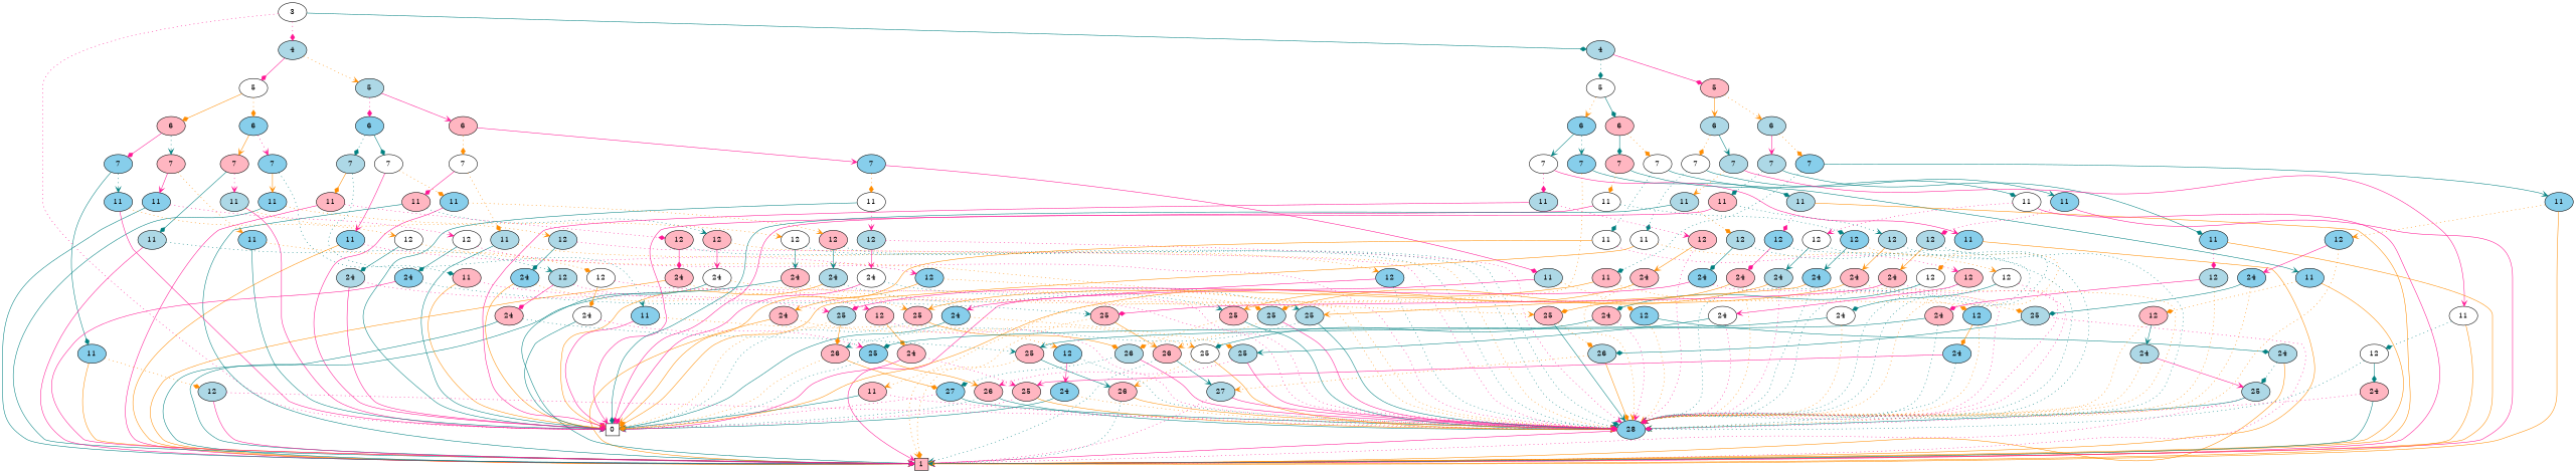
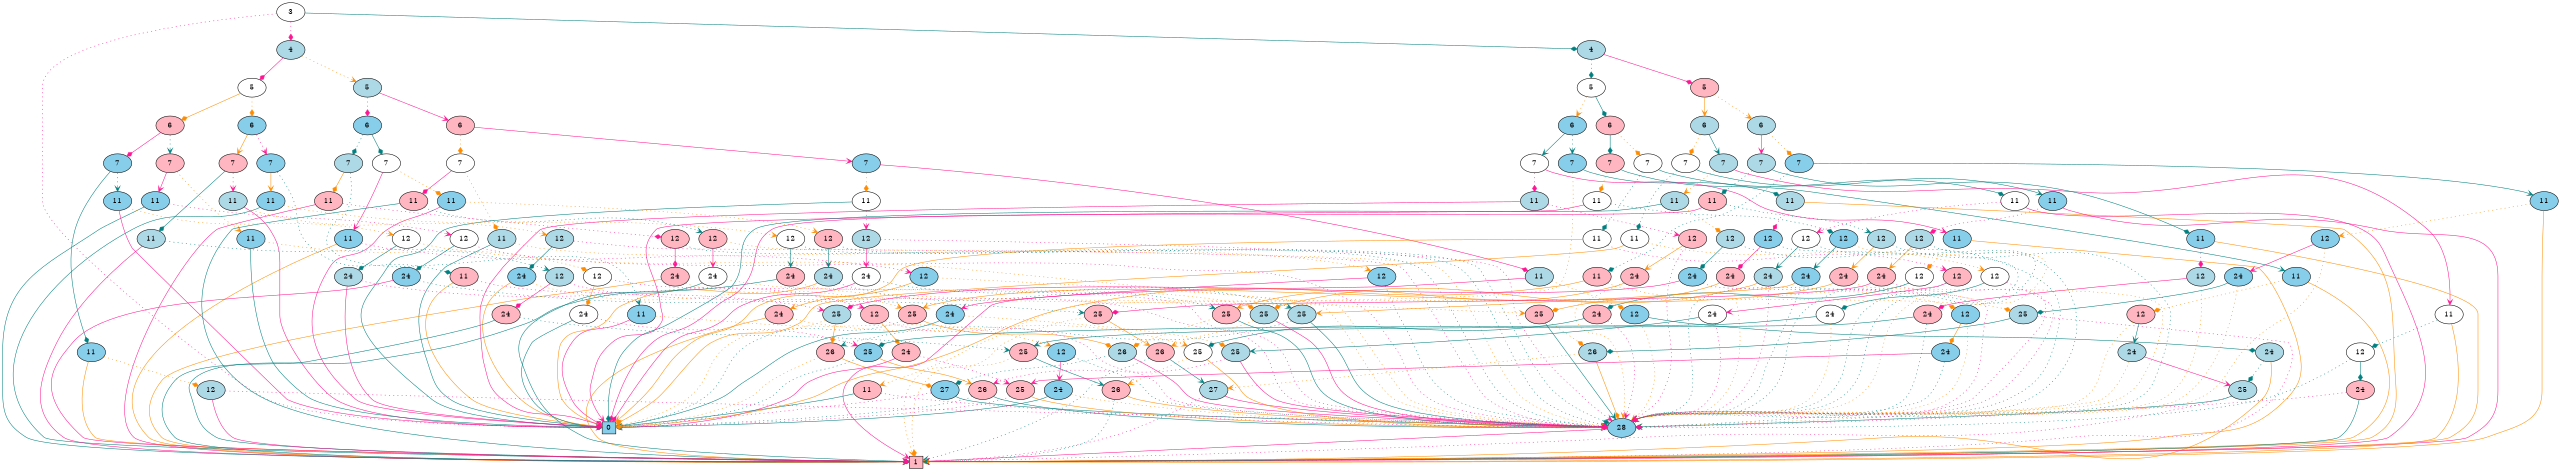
  digraph {
    node [fillcolor=lightpink style=filled]
    edge [arrowhead=vee color=darkorange style=dotted]
-   n1 [fillcolor=white height=0.3 label=0 shape=box width=0.3]
+   n1 [fillcolor=skyblue height=0.3 label=0 shape=box width=0.3]
    n2 [height=0.3 label=1 shape=box width=0.3]
    n3 [fillcolor=white label=3]
    n4 [fillcolor=lightblue label=4]
    n5 [fillcolor=lightblue label=4]
    n6 [fillcolor=lightblue label=5]
    n7 [fillcolor=white label=5]
    n8 [fillcolor=white label=5]
    n9 [label=5]
    n10 [fillcolor=skyblue label=6]
    n11 [label=6]
    n12 [fillcolor=skyblue label=6]
    n13 [label=6]
    n14 [fillcolor=skyblue label=6]
    n15 [label=6]
    n16 [fillcolor=lightblue label=6]
    n17 [fillcolor=lightblue label=6]
    n18 [fillcolor=lightblue label=7]
    n19 [fillcolor=white label=7]
    n20 [fillcolor=white label=7]
    n21 [fillcolor=skyblue label=7]
    n22 [fillcolor=skyblue label=7]
    n23 [label=7]
    n24 [label=7]
    n25 [fillcolor=skyblue label=7]
    n26 [fillcolor=skyblue label=11]
    n27 [label=11]
    n28 [fillcolor=skyblue label=11]
    n29 [fillcolor=skyblue label=11]
    n30 [fillcolor=lightblue label=11]
    n31 [label=11]
    n32 [fillcolor=white label=11]
    n33 [fillcolor=lightblue label=11]
    n34 [fillcolor=skyblue label=12]
    n35 [label=12]
    n36 [label=12]
    n37 [fillcolor=skyblue label=12]
    n38 [fillcolor=skyblue label=28]
    n39 [fillcolor=skyblue label=24]
    n40 [label=24]
    n41 [label=25]
    n42 [fillcolor=lightblue label=26]
    n43 [fillcolor=lightblue label=27]
    n44 [fillcolor=lightblue label=24]
    n45 [label=24]
    n46 [label=25]
    n47 [fillcolor=lightblue label=26]
    n48 [fillcolor=skyblue label=27]
    n49 [fillcolor=white label=25]
    n50 [label=26]
    n51 [fillcolor=skyblue label=12]
    n52 [label=12]
    n53 [fillcolor=lightblue label=12]
    n54 [fillcolor=skyblue label=12]
    n55 [fillcolor=skyblue label=24]
    n56 [fillcolor=white label=24]
    n57 [fillcolor=lightblue label=25]
    n58 [label=26]
    n59 [fillcolor=lightblue label=25]
    n60 [label=26]
    n61 [fillcolor=white label=24]
    n62 [fillcolor=lightblue label=24]
    n63 [fillcolor=lightblue label=25]
    n64 [label=26]
    n65 [fillcolor=lightblue label=25]
    n66 [label=11]
    n67 [fillcolor=skyblue label=11]
    n68 [fillcolor=lightblue label=11]
    n69 [fillcolor=lightblue label=11]
    n70 [fillcolor=skyblue label=11]
    n71 [fillcolor=skyblue label=11]
    n72 [fillcolor=skyblue label=11]
    n73 [fillcolor=skyblue label=11]
    n74 [label=12]
    n75 [fillcolor=white label=12]
    n76 [fillcolor=lightblue label=12]
    n77 [fillcolor=lightblue label=12]
    n78 [label=24]
    n79 [label=24]
    n80 [label=25]
    n81 [fillcolor=lightblue label=25]
    n82 [fillcolor=skyblue label=24]
    n83 [label=24]
    n84 [label=25]
    n85 [label=25]
    n86 [fillcolor=white label=12]
    n87 [fillcolor=white label=12]
    n88 [fillcolor=white label=12]
    n89 [fillcolor=lightblue label=12]
    n90 [fillcolor=white label=24]
    n91 [fillcolor=skyblue label=24]
    n92 [fillcolor=skyblue label=25]
    n93 [label=25]
    n94 [fillcolor=lightblue label=24]
    n95 [fillcolor=lightblue label=25]
    n96 [fillcolor=skyblue label=7]
    n97 [fillcolor=white label=7]
    n98 [fillcolor=white label=7]
    n99 [label=7]
    n100 [fillcolor=skyblue label=7]
    n101 [fillcolor=lightblue label=7]
    n102 [fillcolor=white label=7]
    n103 [fillcolor=lightblue label=7]
    n104 [label=11]
    n105 [fillcolor=lightblue label=11]
    n106 [fillcolor=lightblue label=11]
    n107 [fillcolor=skyblue label=11]
    n108 [fillcolor=white label=11]
    n109 [fillcolor=white label=11]
    n110 [fillcolor=white label=11]
    n111 [fillcolor=skyblue label=11]
    n112 [fillcolor=skyblue label=12]
    n113 [label=12]
    n114 [fillcolor=white label=12]
    n115 [label=24]
    n116 [label=24]
    n117 [label=24]
    n118 [label=12]
    n119 [fillcolor=white label=12]
    n120 [fillcolor=skyblue label=12]
    n121 [label=12]
    n122 [fillcolor=white label=24]
    n123 [fillcolor=lightblue label=24]
    n124 [fillcolor=skyblue label=24]
    n125 [fillcolor=lightblue label=24]
    n126 [label=11]
    n127 [fillcolor=skyblue label=11]
    n128 [label=11]
    n129 [fillcolor=skyblue label=11]
    n130 [fillcolor=white label=11]
    n131 [fillcolor=skyblue label=11]
    n132 [fillcolor=lightblue label=11]
    n133 [fillcolor=white label=11]
    n134 [fillcolor=skyblue label=12]
    n135 [fillcolor=skyblue label=12]
    n136 [fillcolor=lightblue label=12]
    n137 [fillcolor=lightblue label=12]
    n138 [fillcolor=skyblue label=24]
    n139 [fillcolor=skyblue label=24]
    n140 [label=24]
    n141 [label=24]
    n142 [fillcolor=white label=12]
    n143 [fillcolor=lightblue label=12]
    n144 [fillcolor=lightblue label=12]
    n145 [fillcolor=white label=12]
    n146 [fillcolor=white label=24]
    n147 [label=24]
    n148 [fillcolor=skyblue label=24]
    n149 [label=24]
    n3 -> n1 [arrowhead=diamond color=deeppink]
    n3 -> n4 [arrowhead=diamond color=deeppink]
    n3 -> n5 [arrowhead=diamond color=teal style=filled]
    n4 -> n6
    n4 -> n7 [arrowhead=diamond color=deeppink style=filled]
    n5 -> n8 [arrowhead=diamond color=teal]
    n5 -> n9 [arrowhead=diamond color=deeppink style=filled]
    n6 -> n10 [arrowhead=diamond color=deeppink]
    n6 -> n11 [color=deeppink style=filled]
    n7 -> n12 [arrowhead=diamond]
    n7 -> n13 [arrowhead=diamond style=filled]
    n8 -> n14
    n8 -> n15 [arrowhead=diamond color=teal style=filled]
    n9 -> n16
    n9 -> n17 [style=filled]
    n10 -> n18 [arrowhead=diamond color=teal]
    n10 -> n19 [arrowhead=diamond color=teal style=filled]
    n11 -> n20 [arrowhead=diamond]
    n11 -> n21 [color=deeppink style=filled]
    n12 -> n22 [color=deeppink]
    n12 -> n23 [style=filled]
    n13 -> n24 [color=teal]
    n13 -> n25 [arrowhead=diamond color=deeppink style=filled]
    n14 -> n96 [color=teal]
    n14 -> n97 [color=teal style=filled]
    n15 -> n98 [arrowhead=diamond]
    n15 -> n99 [arrowhead=diamond color=teal style=filled]
    n16 -> n100 [arrowhead=diamond]
    n16 -> n101 [color=deeppink style=filled]
    n17 -> n102 [arrowhead=diamond]
    n17 -> n103 [color=teal style=filled]
    n18 -> n26 [color=teal]
    n18 -> n27 [arrowhead=diamond style=filled]
    n19 -> n28 [arrowhead=diamond]
    n19 -> n29 [color=deeppink style=filled]
    n20 -> n30 [arrowhead=diamond]
    n20 -> n31 [arrowhead=diamond color=deeppink style=filled]
    n21 -> n32 [arrowhead=diamond]
    n21 -> n33 [arrowhead=diamond color=deeppink style=filled]
    n22 -> n66 [arrowhead=diamond color=teal]
    n22 -> n67 [style=filled]
    n23 -> n68 [color=deeppink]
    n23 -> n69 [arrowhead=diamond color=teal style=filled]
    n24 -> n70
    n24 -> n71 [color=deeppink style=filled]
    n25 -> n72 [color=teal]
    n25 -> n73 [arrowhead=diamond color=teal style=filled]
    n26 -> n1 [arrowhead=diamond color=deeppink style=filled]
    n26 -> n34
    n27 -> n2 [color=deeppink style=filled]
    n27 -> n35 [arrowhead=diamond color=deeppink]
    n28 -> n1 [arrowhead=diamond color=deeppink style=filled]
    n28 -> n36
    n29 -> n2 [arrowhead=diamond style=filled]
    n29 -> n37 [color=deeppink]
    n30 -> n1 [arrowhead=diamond color=teal style=filled]
    n30 -> n51
    n31 -> n2 [arrowhead=diamond color=teal style=filled]
    n31 -> n52 [color=teal]
    n32 -> n1 [arrowhead=diamond color=teal style=filled]
    n32 -> n53 [color=deeppink]
    n33 -> n2 [color=deeppink style=filled]
    n33 -> n54 [arrowhead=diamond]
    n34 -> n38 [color=teal]
    n34 -> n39 [color=deeppink style=filled]
    n35 -> n38 [arrowhead=diamond color=teal]
    n35 -> n40 [arrowhead=diamond color=deeppink style=filled]
    n36 -> n38 [arrowhead=diamond color=teal]
    n36 -> n44 [color=teal style=filled]
    n37 -> n38
    n37 -> n45 [style=filled]
    n38 -> n2 [color=deeppink style=filled]
    n39 -> n1 [color=teal style=filled]
    n39 -> n38
    n40 -> n2 [style=filled]
    n40 -> n41
    n41 -> n38 [color=teal style=filled]
    n41 -> n42 [arrowhead=diamond]
    n42 -> n38 [arrowhead=diamond style=filled]
    n42 -> n43
    n43 -> n2 [color=deeppink]
    n43 -> n38 [color=deeppink style=filled]
    n44 -> n1 [arrowhead=diamond style=filled]
    n44 -> n46 [color=teal]
    n45 -> n2 [arrowhead=diamond style=filled]
    n45 -> n49
    n46 -> n38 [color=teal style=filled]
    n46 -> n47 [arrowhead=diamond]
    n47 -> n38 [color=deeppink style=filled]
    n47 -> n48 [arrowhead=diamond color=teal]
    n48 -> n1 [color=deeppink]
    n48 -> n38 [arrowhead=diamond color=teal style=filled]
    n49 -> n38 [arrowhead=diamond style=filled]
    n49 -> n50
    n50 -> n2 [color=teal]
    n50 -> n38 [style=filled]
    n51 -> n38 [color=teal]
    n51 -> n55 [color=deeppink style=filled]
    n52 -> n38
    n52 -> n56 [color=deeppink style=filled]
    n53 -> n38 [color=deeppink]
    n53 -> n61 [color=deeppink style=filled]
    n54 -> n38
    n54 -> n62 [arrowhead=diamond color=teal style=filled]
    n55 -> n1 [arrowhead=diamond color=teal style=filled]
    n55 -> n57 [arrowhead=diamond]
    n56 -> n2 [color=teal style=filled]
    n56 -> n59 [arrowhead=diamond]
    n57 -> n38 [color=deeppink style=filled]
    n57 -> n58 [color=deeppink]
    n58 -> n1 [color=teal]
    n58 -> n38 [color=teal style=filled]
    n59 -> n38 [arrowhead=diamond color=deeppink style=filled]
    n59 -> n60
    n60 -> n2 [color=teal]
    n60 -> n43 [color=teal style=filled]
    n61 -> n1 [arrowhead=diamond color=deeppink style=filled]
    n61 -> n63 [color=teal]
    n62 -> n2 [arrowhead=diamond style=filled]
    n62 -> n65 [arrowhead=diamond color=teal]
    n63 -> n38 [color=teal style=filled]
    n63 -> n64 [color=teal]
    n64 -> n1 [arrowhead=diamond]
    n64 -> n48 [arrowhead=diamond style=filled]
    n65 -> n2 [arrowhead=diamond color=deeppink]
    n65 -> n38 [color=teal style=filled]
    n66 -> n1 [arrowhead=diamond style=filled]
    n66 -> n74 [color=deeppink]
    n67 -> n2 [arrowhead=diamond color=teal style=filled]
    n67 -> n75
    n68 -> n1 [color=deeppink style=filled]
    n68 -> n76
    n69 -> n2 [color=deeppink style=filled]
    n69 -> n77 [color=teal]
    n70 -> n1 [color=teal style=filled]
    n70 -> n86 [arrowhead=diamond]
    n71 -> n2 [arrowhead=diamond color=teal style=filled]
    n71 -> n87 [color=deeppink]
    n72 -> n1 [arrowhead=diamond color=deeppink style=filled]
    n72 -> n88
    n73 -> n2 [style=filled]
    n73 -> n89 [arrowhead=diamond]
    n74 -> n38 [color=deeppink]
    n74 -> n78 [arrowhead=diamond style=filled]
    n75 -> n38 [arrowhead=diamond color=teal]
    n75 -> n79 [color=teal style=filled]
    n76 -> n38 [color=deeppink]
    n76 -> n82 [arrowhead=diamond color=teal style=filled]
    n77 -> n38 [arrowhead=diamond color=deeppink]
    n77 -> n83 [arrowhead=diamond color=deeppink style=filled]
    n78 -> n1 [color=deeppink style=filled]
    n78 -> n80 [color=deeppink]
    n79 -> n2 [arrowhead=diamond color=teal style=filled]
    n79 -> n81 [arrowhead=diamond]
    n80 -> n1 [arrowhead=diamond color=deeppink]
    n80 -> n38 [style=filled]
    n81 -> n2 [color=deeppink]
    n81 -> n42 [arrowhead=diamond color=teal style=filled]
    n82 -> n1 [arrowhead=diamond style=filled]
    n82 -> n84
    n83 -> n2 [color=teal style=filled]
    n83 -> n85 [color=teal]
    n84 -> n1 [arrowhead=diamond color=teal]
    n84 -> n47 [arrowhead=diamond style=filled]
    n85 -> n2 [arrowhead=diamond]
    n85 -> n50 [color=teal style=filled]
    n86 -> n38 [arrowhead=diamond color=deeppink]
    n86 -> n90 [arrowhead=diamond style=filled]
    n87 -> n38 [arrowhead=diamond color=deeppink]
    n87 -> n91 [arrowhead=diamond color=teal style=filled]
    n88 -> n38
    n88 -> n94 [arrowhead=diamond color=teal style=filled]
    n89 -> n2 [arrowhead=diamond color=deeppink style=filled]
    n89 -> n38 [arrowhead=diamond color=deeppink]
    n90 -> n1 [arrowhead=diamond color=teal style=filled]
    n90 -> n92 [color=deeppink]
    n91 -> n2 [color=deeppink style=filled]
    n91 -> n93 [color=teal]
    n92 -> n1 [arrowhead=diamond color=teal]
    n92 -> n58 [style=filled]
    n93 -> n2
    n93 -> n60 [style=filled]
    n94 -> n1 [arrowhead=diamond color=deeppink style=filled]
    n94 -> n95 [color=deeppink]
    n95 -> n1 [arrowhead=diamond]
    n95 -> n64 [arrowhead=diamond style=filled]
    n96 -> n104
    n96 -> n105 [arrowhead=diamond color=teal style=filled]
    n97 -> n106 [arrowhead=diamond color=deeppink]
    n97 -> n107 [color=deeppink style=filled]
    n98 -> n108 [arrowhead=diamond color=teal]
    n98 -> n109 [arrowhead=diamond color=teal style=filled]
    n99 -> n110 [arrowhead=diamond]
    n99 -> n111 [color=teal style=filled]
    n100 -> n126 [arrowhead=diamond color=teal]
    n100 -> n127 [color=teal style=filled]
    n101 -> n128 [arrowhead=diamond color=teal]
    n101 -> n129 [arrowhead=diamond color=teal style=filled]
    n102 -> n130 [arrowhead=diamond color=teal]
    n102 -> n131 [color=teal style=filled]
    n103 -> n132
    n103 -> n133 [color=deeppink style=filled]
    n104 -> n1 [color=teal style=filled]
    n104 -> n38 [arrowhead=diamond color=deeppink]
    n105 -> n2 [arrowhead=diamond style=filled]
    n105 -> n112 [arrowhead=diamond color=deeppink]
    n106 -> n1 [color=deeppink style=filled]
    n106 -> n113 [color=deeppink]
    n107 -> n2 [style=filled]
    n107 -> n114 [arrowhead=diamond]
    n108 -> n1 [style=filled]
    n108 -> n118 [color=deeppink]
    n109 -> n2 [color=deeppink style=filled]
    n109 -> n119 [color=deeppink]
    n110 -> n1 [color=deeppink style=filled]
    n110 -> n120 [arrowhead=diamond color=teal]
    n111 -> n2 [arrowhead=diamond style=filled]
    n111 -> n121 [arrowhead=diamond]
    n112 -> n38 [color=teal]
    n112 -> n115 [arrowhead=diamond color=deeppink style=filled]
    n113 -> n38 [color=deeppink]
    n113 -> n116 [style=filled]
    n114 -> n38 [color=teal]
    n114 -> n117 [arrowhead=diamond color=teal style=filled]
    n115 -> n38 [arrowhead=diamond]
    n115 -> n41 [arrowhead=diamond style=filled]
    n116 -> n38
    n116 -> n46 [style=filled]
    n117 -> n38 [color=deeppink]
    n117 -> n49 [arrowhead=diamond color=teal style=filled]
    n118 -> n38 [color=teal]
    n118 -> n122 [color=deeppink style=filled]
    n119 -> n38 [arrowhead=diamond color=teal]
    n119 -> n123 [color=teal style=filled]
    n120 -> n38
    n120 -> n124 [color=teal style=filled]
    n121 -> n38 [arrowhead=diamond]
    n121 -> n125 [color=teal style=filled]
    n122 -> n38 [color=deeppink]
    n122 -> n57 [color=teal style=filled]
    n123 -> n38 [arrowhead=diamond color=deeppink]
    n123 -> n59 [arrowhead=diamond style=filled]
    n124 -> n38 [color=teal]
    n124 -> n63 [style=filled]
    n125 -> n38
    n125 -> n65 [color=deeppink style=filled]
    n126 -> n1 [arrowhead=diamond style=filled]
    n126 -> n134 [arrowhead=diamond]
    n127 -> n2 [arrowhead=diamond style=filled]
    n127 -> n135
    n128 -> n1 [arrowhead=diamond color=deeppink style=filled]
    n128 -> n136 [color=teal]
    n129 -> n2 [arrowhead=diamond style=filled]
    n129 -> n137 [arrowhead=diamond color=deeppink]
    n130 -> n1 [arrowhead=diamond style=filled]
    n130 -> n142
    n131 -> n2 [color=deeppink style=filled]
    n131 -> n143 [arrowhead=diamond color=deeppink]
    n132 -> n1 [arrowhead=diamond color=teal style=filled]
    n132 -> n144 [arrowhead=diamond]
    n133 -> n2 [arrowhead=diamond style=filled]
    n133 -> n145 [arrowhead=diamond color=teal]
    n134 -> n38 [arrowhead=diamond]
    n134 -> n138 [arrowhead=diamond style=filled]
    n135 -> n38 [arrowhead=diamond]
    n135 -> n139 [color=deeppink style=filled]
    n136 -> n38 [arrowhead=diamond color=teal]
    n136 -> n140 [style=filled]
    n137 -> n38
    n137 -> n141 [arrowhead=diamond color=deeppink style=filled]
    n138 -> n38 [color=teal]
    n138 -> n80 [color=deeppink style=filled]
    n139 -> n38
    n139 -> n81 [arrowhead=diamond color=teal style=filled]
    n140 -> n38
    n140 -> n84 [style=filled]
    n141 -> n38 [arrowhead=diamond color=teal]
    n141 -> n85 [color=teal style=filled]
    n142 -> n38 [arrowhead=diamond color=deeppink]
    n142 -> n146 [arrowhead=diamond color=teal style=filled]
    n143 -> n38 [color=teal]
    n143 -> n147 [style=filled]
    n144 -> n38 [color=teal]
    n144 -> n148 [arrowhead=diamond color=teal style=filled]
    n145 -> n38 [arrowhead=diamond color=teal]
    n145 -> n149 [arrowhead=diamond color=teal style=filled]
    n146 -> n38 [arrowhead=diamond]
    n146 -> n92 [arrowhead=diamond color=teal style=filled]
    n147 -> n38 [arrowhead=diamond color=deeppink]
    n147 -> n93 [arrowhead=diamond color=deeppink style=filled]
    n148 -> n38 [color=deeppink]
    n148 -> n95 [arrowhead=diamond color=deeppink style=filled]
    n149 -> n2 [color=teal style=filled]
    n149 -> n38 [arrowhead=diamond color=deeppink]
  }
